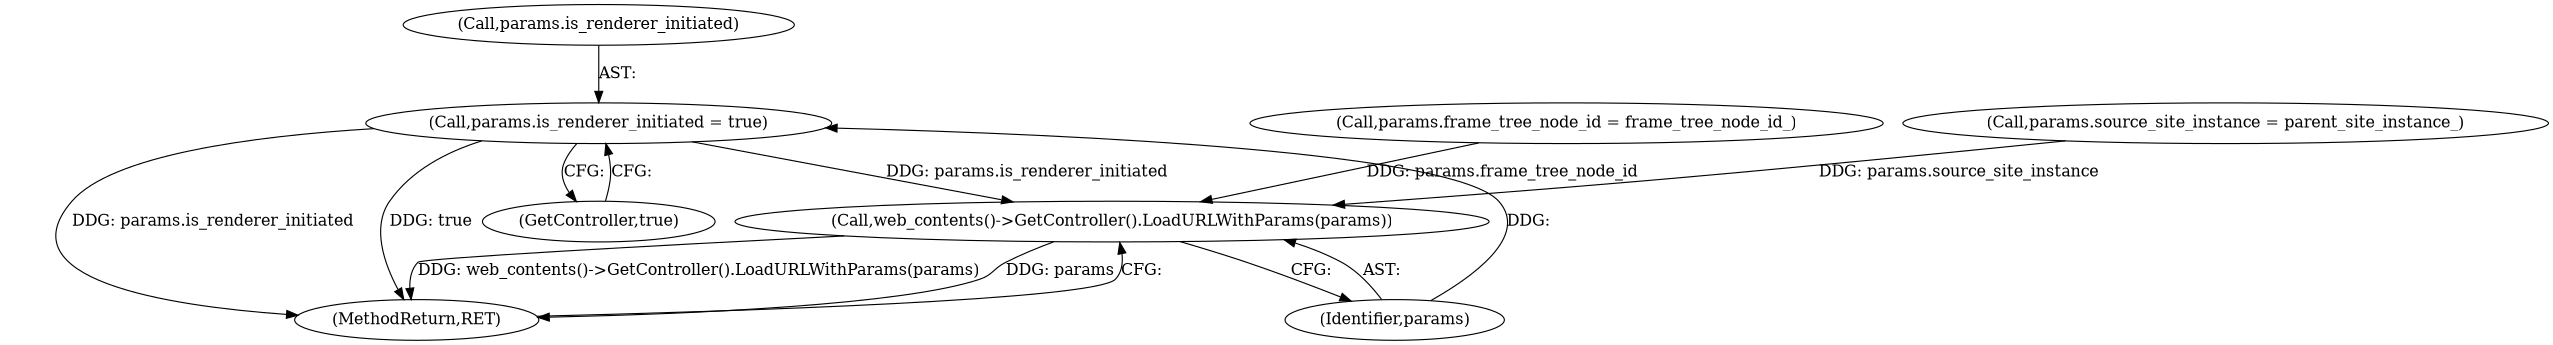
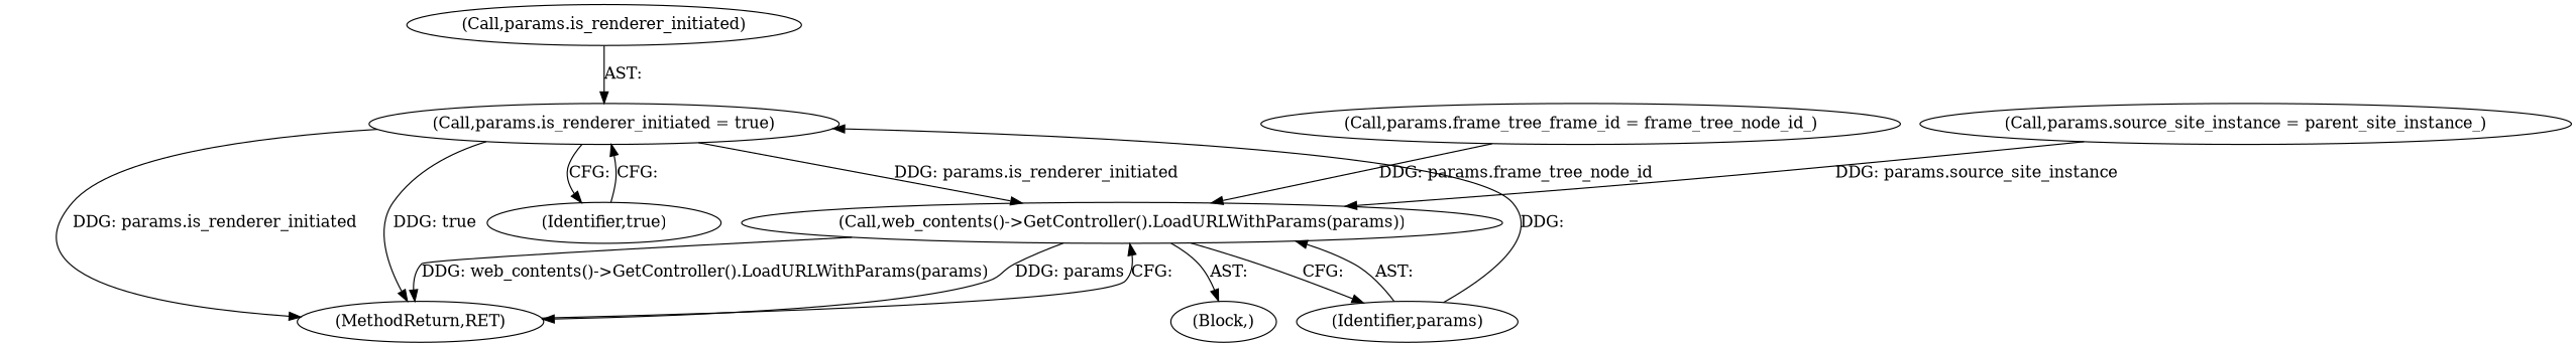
  digraph {
    n1 [label="(Call,params.is_renderer_initiated = true)"]
    n2 [label="(Call,web_contents()->GetController().LoadURLWithParams(params))"]
-   n3 [label="(GetController,true)"]
+   n3 [label="(Identifier,true)"]
    n4 [label="(MethodReturn,RET)"]
+   n5 [label="(Block,)"]
    n6 [label="(Identifier,params)"]
    n7 [label="(Call,params.is_renderer_initiated)"]
-   n8 [label="(Call,params.frame_tree_node_id = frame_tree_node_id_)"]
+   n8 [label="(Call,params.frame_tree_frame_id = frame_tree_node_id_)"]
    n9 [label="(Call,params.source_site_instance = parent_site_instance_)"]
    n1 -> n2 [label="DDG: params.is_renderer_initiated"]
    n1 -> n3 [label="CFG: "]
    n1 -> n4 [label="DDG: params.is_renderer_initiated"]
    n1 -> n4 [label="DDG: true"]
    n2 -> n4 [label="DDG: web_contents()->GetController().LoadURLWithParams(params)"]
    n2 -> n4 [label="DDG: params"]
+   n2 -> n5 [label="AST: "]
    n2 -> n6 [label="CFG: "]
    n3 -> n1 [label="CFG: "]
    n4 -> n2 [label="CFG: "]
    n6 -> n1 [label="DDG: "]
    n6 -> n2 [label="AST: "]
    n7 -> n1 [label="AST: "]
    n8 -> n2 [label="DDG: params.frame_tree_node_id"]
    n9 -> n2 [label="DDG: params.source_site_instance"]
  }
